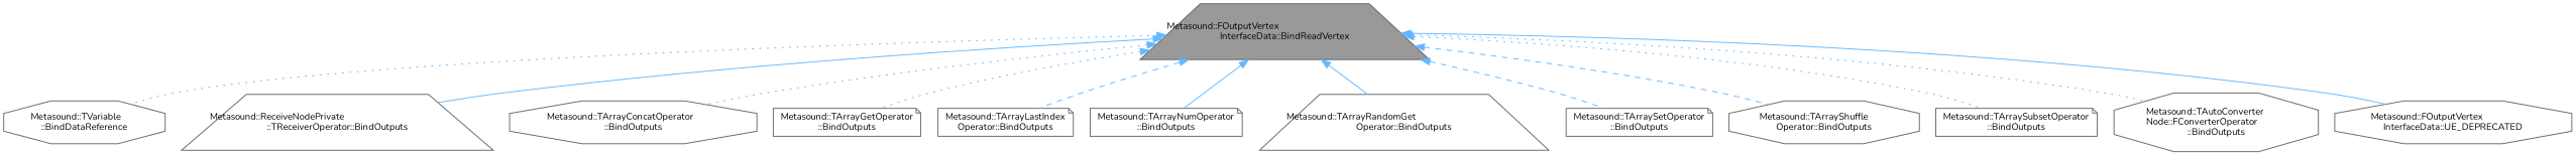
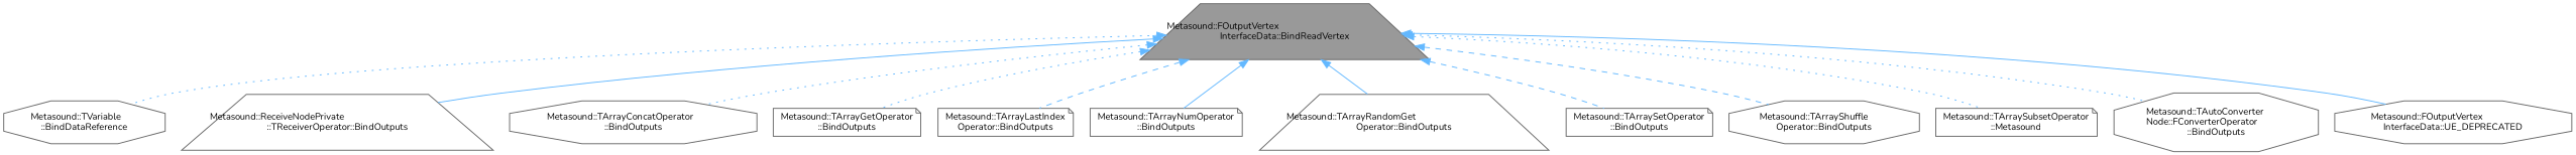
  digraph {
    fontname=Nunito
    rankdir=TB
    node [color=grey40 fillcolor=white fontname=Nunito fontsize=10 shape=octagon style=filled]
    edge [color=steelblue1 dir=back fontname=Nunito fontsize=10 labelfontname=Helvetica labelfontsize=10 style=dotted]
    n1 [color=gray40 fillcolor=grey60 fontcolor=black height=0.2 label="Metasound::FOutputVertex\lInterfaceData::BindReadVertex" shape=trapezium width=0.4]
    n2 [height=0.2 label="Metasound::TVariable\l::BindDataReference" width=0.4]
    n3 [height=0.2 label="Metasound::ReceiveNodePrivate\l::TReceiverOperator::BindOutputs" shape=trapezium width=0.4]
    n4 [height=0.2 label="Metasound::TArrayConcatOperator\l::BindOutputs" width=0.4]
    n5 [height=0.2 label="Metasound::TArrayGetOperator\l::BindOutputs" shape=note width=0.4]
    n6 [height=0.2 label="Metasound::TArrayLastIndex\lOperator::BindOutputs" shape=note width=0.4]
    n7 [height=0.2 label="Metasound::TArrayNumOperator\l::BindOutputs" shape=note width=0.4]
    n8 [height=0.2 label="Metasound::TArrayRandomGet\lOperator::BindOutputs" shape=trapezium width=0.4]
    n9 [height=0.2 label="Metasound::TArraySetOperator\l::BindOutputs" shape=note width=0.4]
    n10 [height=0.2 label="Metasound::TArrayShuffle\lOperator::BindOutputs" width=0.4]
-   n11 [height=0.2 label="Metasound::TArraySubsetOperator\l::BindOutputs" shape=note width=0.4]
+   n11 [height=0.2 label="Metasound::TArraySubsetOperator\l::Metasound" shape=note width=0.4]
    n12 [height=0.2 label="Metasound::TAutoConverter\lNode::FConverterOperator\l::BindOutputs" width=0.4]
    n13 [height=0.2 label="Metasound::FOutputVertex\lInterfaceData::UE_DEPRECATED" width=0.4]
    n1 -> n2
    n1 -> n3 [style=solid]
    n1 -> n4
    n1 -> n5
    n1 -> n6 [style=dashed]
    n1 -> n7 [style=solid]
    n1 -> n8 [style=solid]
    n1 -> n9 [style=dashed]
    n1 -> n10 [style=dashed]
    n1 -> n11
    n1 -> n12
    n1 -> n13 [style=solid]
  }
